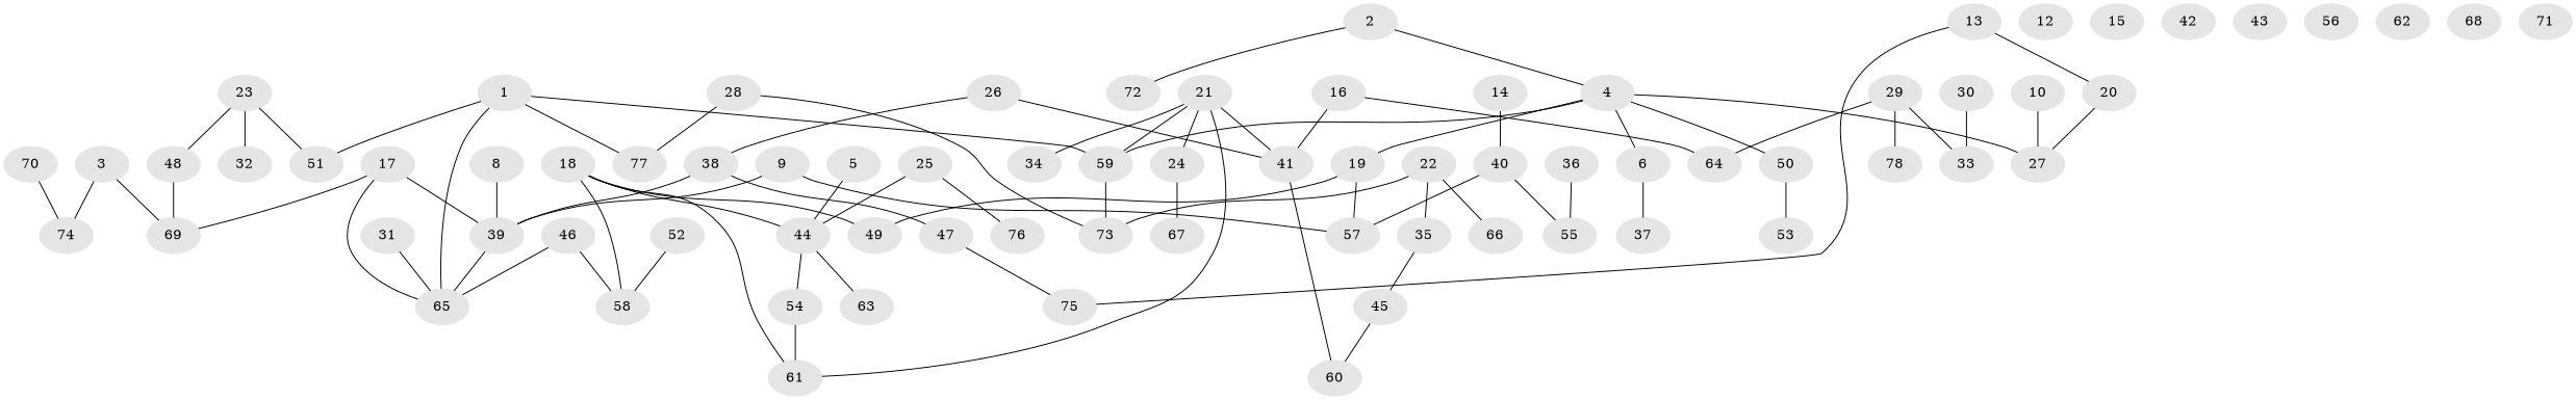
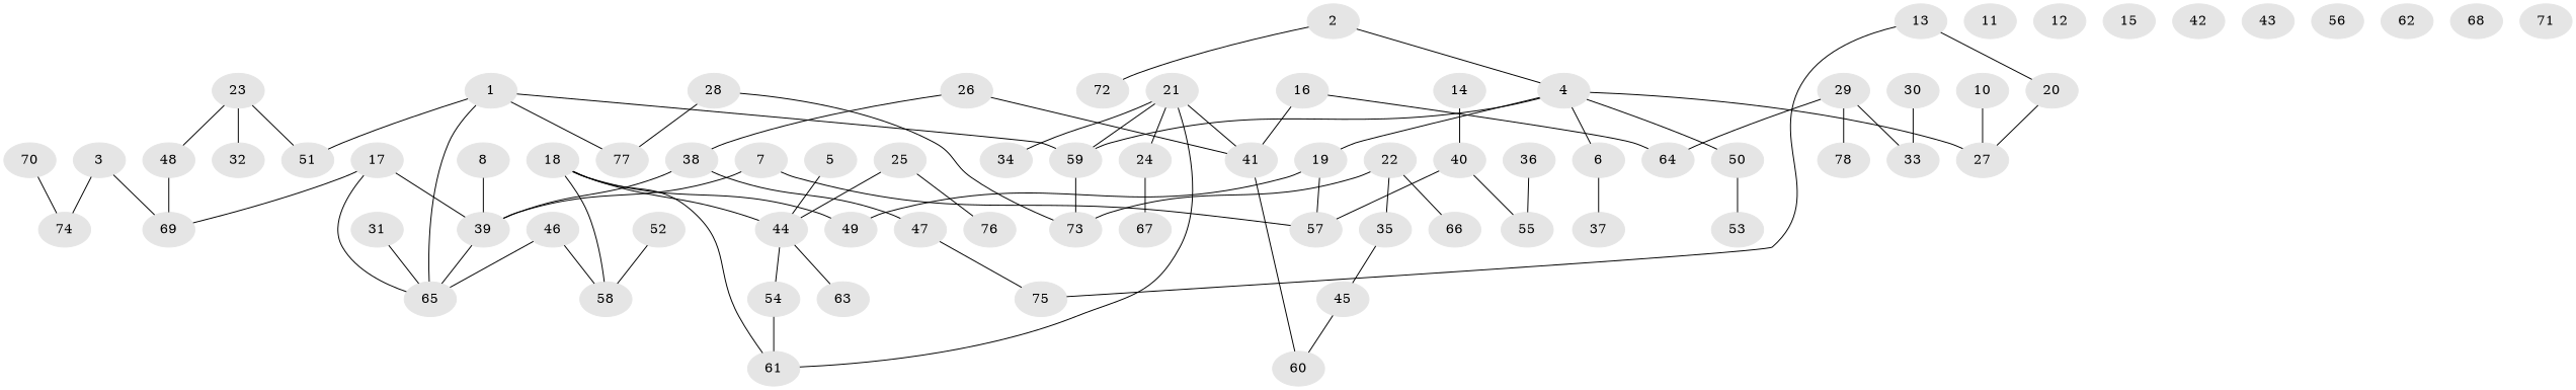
  graph {
    node [color=gray90 style=filled]
    1
    51
    59
    65
    77
    73
    2
    4
    72
    6
    19
    27
    50
    3
    69
    74
    37
    57
    49
    53
    5
    44
    54
    63
    30
    33
    8
    39
-   9
+   9 [label=7]
    10
    13
    20
    75
+   11
    12
    14
    40
    55
    15
    16
    41
    64
    60
    17
    18
    58
    61
    21
    24
    34
    67
    22
    35
    66
    45
    23
    32
    48
    25
    76
    26
    38
    47
    28
    29
    78
    31
    36
    42
    43
    46
    52
    56
    62
    68
    70
    71
    1 -- 51
    1 -- 59
    1 -- 65
    1 -- 77
    59 -- 73
    2 -- 4
    2 -- 72
    4 -- 59
    4 -- 6
    4 -- 19
    4 -- 27
    4 -- 50
    6 -- 37
    19 -- 57
    19 -- 49
    50 -- 53
    3 -- 69
    3 -- 74
    5 -- 44
    44 -- 54
    44 -- 63
    54 -- 61
    30 -- 33
    8 -- 39
    39 -- 65
    9 -- 57
    9 -- 39
    10 -- 27
    13 -- 20
    13 -- 75
    20 -- 27
    14 -- 40
    40 -- 57
    40 -- 55
    16 -- 41
    16 -- 64
    41 -- 60
    17 -- 65
    17 -- 69
    17 -- 39
    18 -- 49
    18 -- 44
    18 -- 58
    18 -- 61
    21 -- 59
    21 -- 41
    21 -- 61
    21 -- 24
    21 -- 34
    24 -- 67
    22 -- 73
    22 -- 35
    22 -- 66
    35 -- 45
    45 -- 60
    23 -- 51
    23 -- 32
    23 -- 48
    48 -- 69
    25 -- 44
    25 -- 76
    26 -- 41
    26 -- 38
    38 -- 39
    38 -- 47
    47 -- 75
    28 -- 77
    28 -- 73
    29 -- 33
    29 -- 64
    29 -- 78
    31 -- 65
    36 -- 55
    46 -- 65
    46 -- 58
    52 -- 58
    70 -- 74
  }
